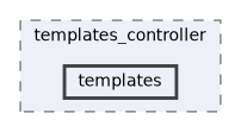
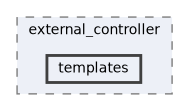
  digraph {
    compound=true
    n1 [color=grey25 fillcolor="#edf0f7" fontname=Helvetica fontsize=10 height=0.2 label=templates shape=box style="filled,bold" width=0.4]
    subgraph cluster_1 {
      bgcolor="#edf0f7"
      fontname=Helvetica
      fontsize=10
-     label=templates_controller
+     label=external_controller
      pencolor=grey50
      style="filled,dashed"
      n1
    }
  }
